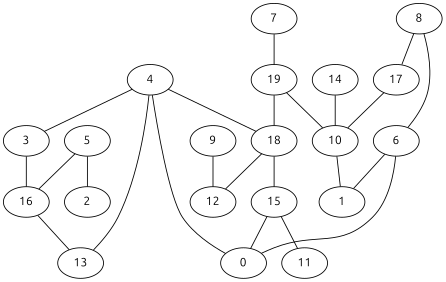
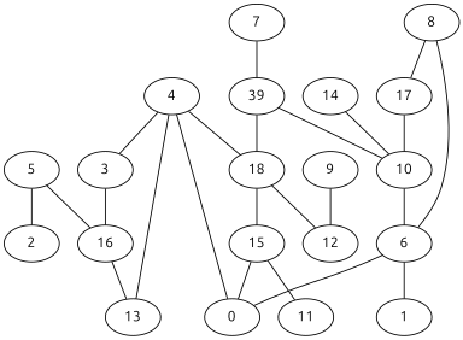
  digraph {
    fontname=Ubuntu
    node [fontname=Ubuntu]
    edge [color=black dir=none fontname=Ubuntu]
    5
    16
    13
    6
    0
    1
-   19
+   19 [label=39]
    10
    18
    15
    12
    11
    3
    9
    8
    17
    4
    2
    7
    14
    subgraph sub_1 {
      5
      16
      13
      6
      0
      1
      19
      10
      18
      15
      12
      11
      3
      9
      8
      17
      4
      2
      7
      14
    }
    5 -> 16
    5 -> 2
    16 -> 13
    6 -> 0
    6 -> 1
    19 -> 10
    19 -> 18
-   10 -> 1
+   10 -> 6
    18 -> 15
    18 -> 12
    15 -> 0
    15 -> 11
    3 -> 16
    9 -> 12
    8 -> 6
    8 -> 17
    17 -> 10
    4 -> 13
    4 -> 0
    4 -> 18
    4 -> 3
    7 -> 19
    14 -> 10
  }
